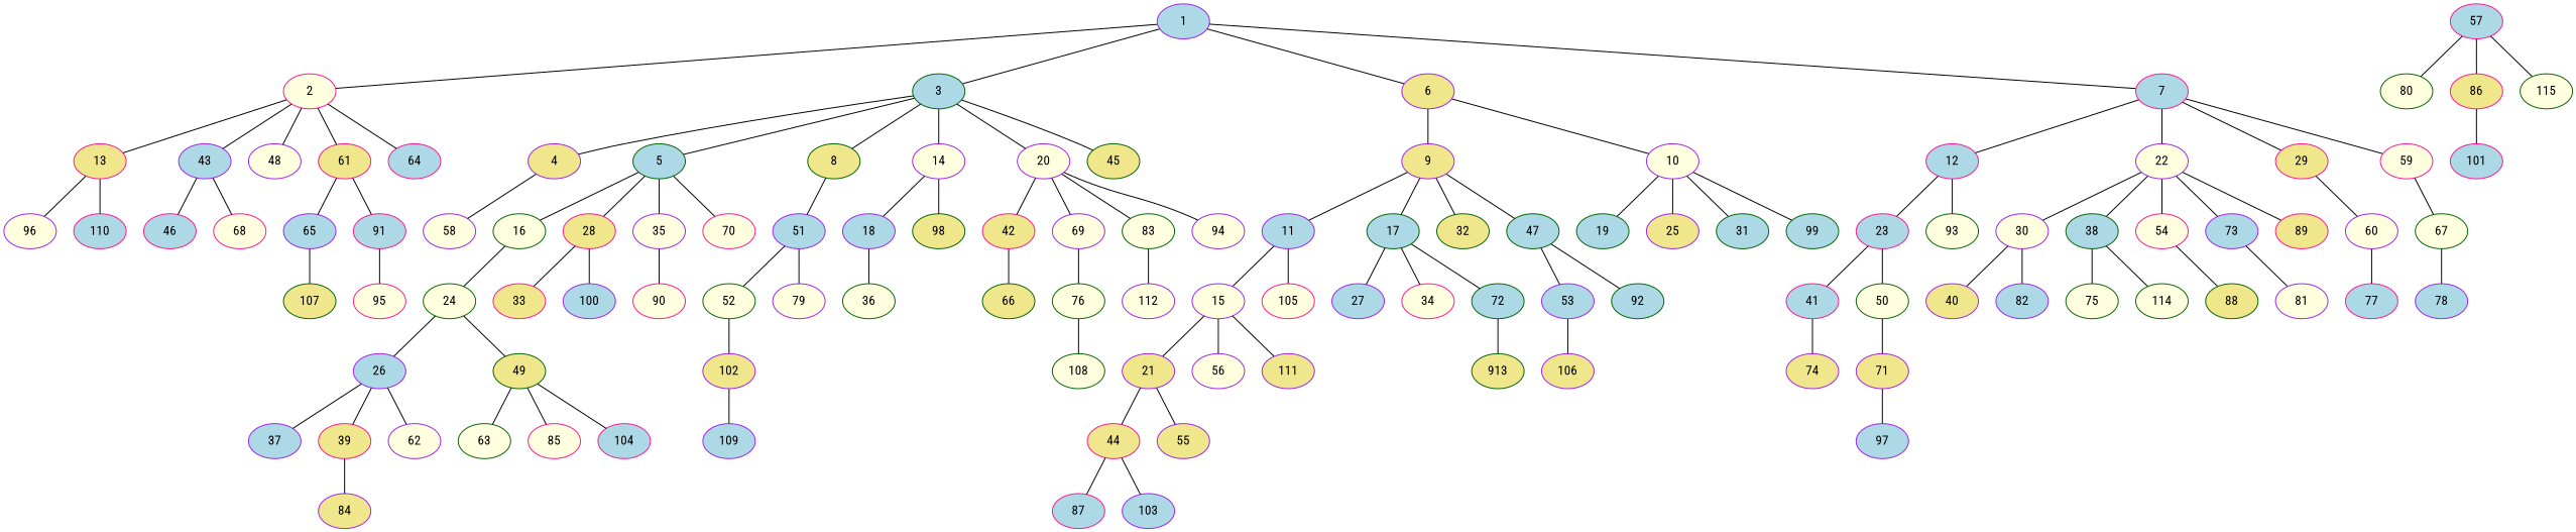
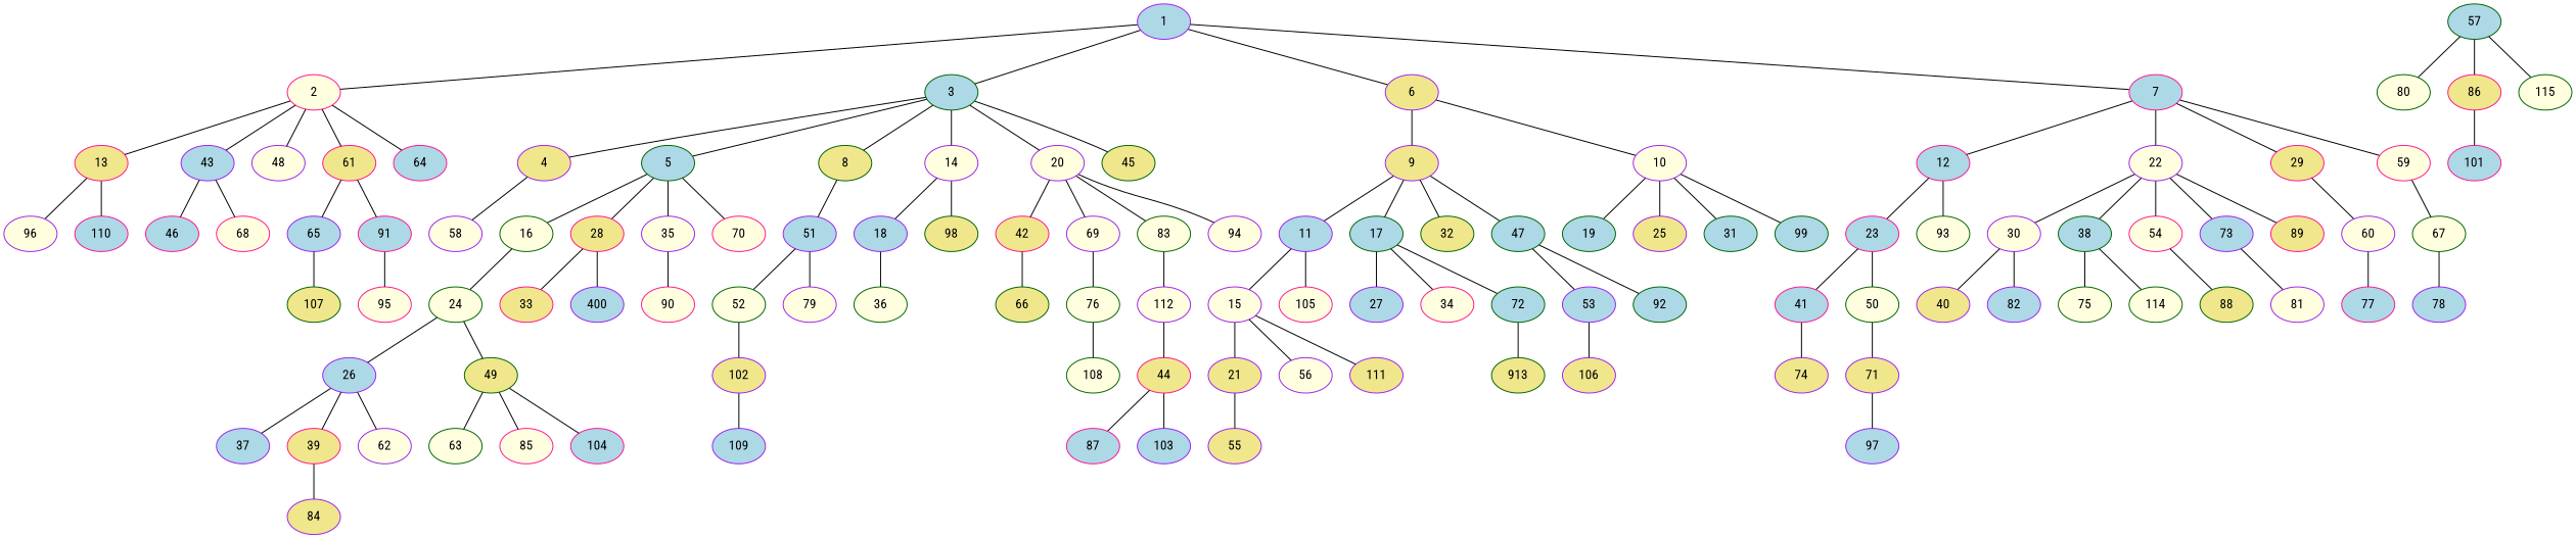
  graph {
    fontname="Roboto Condensed"
    node [color=purple fillcolor=lightyellow fontname="Roboto Condensed" style=filled]
    edge [fontname="Roboto Condensed"]
    1 [fillcolor=lightblue]
    2 [color=deeppink]
    3 [color=darkgreen fillcolor=lightblue]
    6 [fillcolor=khaki]
    7 [color=deeppink fillcolor=lightblue]
    13 [color=deeppink fillcolor=khaki]
    43 [fillcolor=lightblue]
    48
    61 [color=deeppink fillcolor=khaki]
    64 [color=deeppink fillcolor=lightblue]
    4 [fillcolor=khaki]
    5 [color=darkgreen fillcolor=lightblue]
    8 [color=darkgreen fillcolor=khaki]
    14
    20
    45 [color=darkgreen fillcolor=khaki]
    9 [fillcolor=khaki]
    10
    12 [color=deeppink fillcolor=lightblue]
    22
    29 [color=deeppink fillcolor=khaki]
    59 [color=deeppink]
    96
    110 [color=deeppink fillcolor=lightblue]
    46 [color=deeppink fillcolor=lightblue]
    68 [color=deeppink]
    65 [fillcolor=lightblue]
    91 [color=deeppink fillcolor=lightblue]
    58
    16 [color=darkgreen]
    28 [color=deeppink fillcolor=khaki]
    35
    70 [color=deeppink]
    51 [fillcolor=lightblue]
    18 [fillcolor=lightblue]
    98 [color=darkgreen fillcolor=khaki]
    42 [color=deeppink fillcolor=khaki]
    69
    83 [color=darkgreen]
    94
    24 [color=darkgreen]
    33 [color=deeppink fillcolor=khaki]
-   100 [fillcolor=lightblue]
+   100 [fillcolor=lightblue label=400]
    90 [color=deeppink]
    11 [fillcolor=lightblue]
    17 [color=darkgreen fillcolor=lightblue]
    32 [color=darkgreen fillcolor=khaki]
    47 [color=darkgreen fillcolor=lightblue]
    19 [color=darkgreen fillcolor=lightblue]
    25 [fillcolor=khaki]
    31 [color=darkgreen fillcolor=lightblue]
    99 [color=darkgreen fillcolor=lightblue]
    23 [color=deeppink fillcolor=lightblue]
    93 [color=darkgreen]
    30
    38 [color=darkgreen fillcolor=lightblue]
    54 [color=deeppink]
    73 [fillcolor=lightblue]
    89 [color=deeppink fillcolor=khaki]
    60
    67 [color=darkgreen]
    52 [color=darkgreen]
    79
    15
    105 [color=deeppink]
    27 [fillcolor=lightblue]
    34 [color=deeppink]
    72 [color=darkgreen fillcolor=lightblue]
    53 [fillcolor=lightblue]
    92 [color=darkgreen fillcolor=lightblue]
    21 [fillcolor=khaki]
    56
    111 [fillcolor=khaki]
    41 [color=deeppink fillcolor=lightblue]
    50 [color=darkgreen]
    36 [color=darkgreen]
    44 [color=deeppink fillcolor=khaki]
    55 [fillcolor=khaki]
    26 [fillcolor=lightblue]
    49 [color=darkgreen fillcolor=khaki]
    n81 [color=darkgreen fillcolor=khaki label=913]
    66 [color=darkgreen fillcolor=khaki]
    76 [color=darkgreen]
    112
    87 [color=deeppink fillcolor=lightblue]
    103 [fillcolor=lightblue]
    40 [fillcolor=khaki]
    82 [fillcolor=lightblue]
    75 [color=darkgreen]
    114 [color=darkgreen]
    88 [color=darkgreen fillcolor=khaki]
    81
    74 [fillcolor=khaki]
    71 [fillcolor=khaki]
    37 [fillcolor=lightblue]
    39 [color=deeppink fillcolor=khaki]
    62
    63 [color=darkgreen]
    85 [color=deeppink]
    104 [color=deeppink fillcolor=lightblue]
    84 [fillcolor=khaki]
-   57 [color=deeppink fillcolor=lightblue]
+   57 [color=darkgreen fillcolor=lightblue]
    80 [color=darkgreen]
    86 [color=deeppink fillcolor=khaki]
    115 [color=darkgreen]
    77 [color=deeppink fillcolor=lightblue]
    106 [fillcolor=khaki]
    97 [fillcolor=lightblue]
    102 [fillcolor=khaki]
    109 [fillcolor=lightblue]
    101 [color=deeppink fillcolor=lightblue]
    78 [fillcolor=lightblue]
    107 [color=darkgreen fillcolor=khaki]
    95 [color=deeppink]
    108 [color=darkgreen]
    1 -- 2
    1 -- 3
    1 -- 6
    1 -- 7
    2 -- 13
    2 -- 43
    2 -- 48
    2 -- 61
    2 -- 64
    3 -- 4
    3 -- 5
    3 -- 8
    3 -- 14
    3 -- 20
    3 -- 45
    6 -- 9
    6 -- 10
    7 -- 12
    7 -- 22
    7 -- 29
    7 -- 59
    13 -- 96
    13 -- 110
    43 -- 46
    43 -- 68
    61 -- 65
    61 -- 91
    4 -- 58
    5 -- 16
    5 -- 28
    5 -- 35
    5 -- 70
    8 -- 51
    14 -- 18
    14 -- 98
    20 -- 42
    20 -- 69
    20 -- 83
    20 -- 94
    9 -- 11
    9 -- 17
    9 -- 32
    9 -- 47
    10 -- 19
    10 -- 25
    10 -- 31
    10 -- 99
    12 -- 23
    12 -- 93
    22 -- 30
    22 -- 38
    22 -- 54
    22 -- 73
    22 -- 89
    29 -- 60
    59 -- 67
    65 -- 107
    91 -- 95
    16 -- 24
    28 -- 33
    28 -- 100
    35 -- 90
    51 -- 52
    51 -- 79
    18 -- 36
    42 -- 66
    69 -- 76
    83 -- 112
    24 -- 26
    24 -- 49
    11 -- 15
    11 -- 105
    17 -- 27
    17 -- 34
    17 -- 72
    47 -- 53
    47 -- 92
    23 -- 41
    23 -- 50
    30 -- 40
    30 -- 82
    38 -- 75
    38 -- 114
    54 -- 88
    73 -- 81
    60 -- 77
    67 -- 78
    52 -- 102
    15 -- 21
    15 -- 56
    15 -- 111
    72 -- n81
    53 -- 106
-   21 -- 44
+   112 -- 44
    21 -- 55
    41 -- 74
    50 -- 71
    44 -- 87
    44 -- 103
    26 -- 37
    26 -- 39
    26 -- 62
    49 -- 63
    49 -- 85
    49 -- 104
    76 -- 108
    71 -- 97
    39 -- 84
    57 -- 80
    57 -- 86
    57 -- 115
    86 -- 101
    102 -- 109
  }
